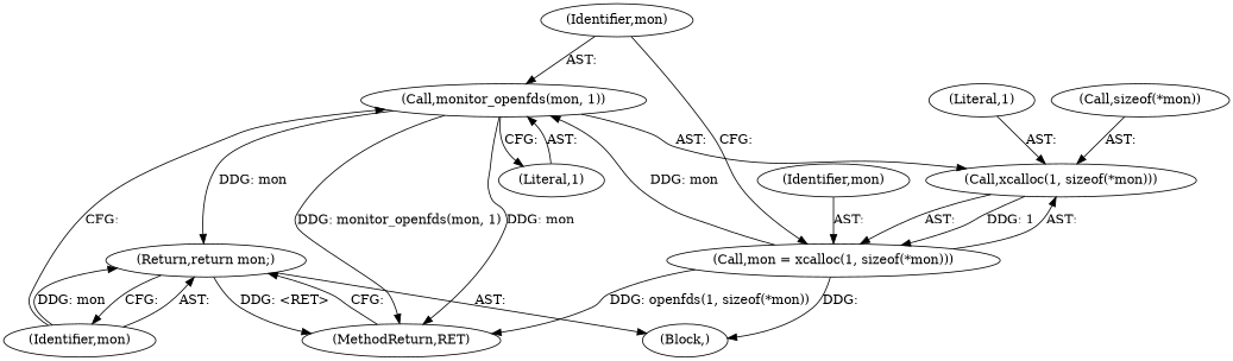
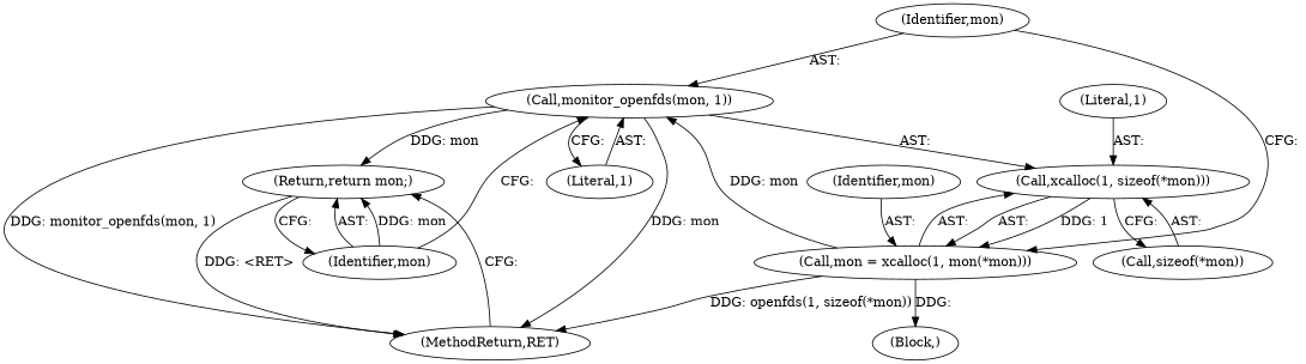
  digraph {
    n1 [label="(Call,monitor_openfds(mon, 1))"]
    n2 [label="(Return,return mon;)"]
    n3 [label="(MethodReturn,RET)"]
    n4 [label="(Literal,1)"]
    n5 [label="(Call,xcalloc(1, sizeof(*mon)))"]
    n6 [label="(Block,)"]
    n7 [label="(Identifier,mon)"]
-   n8 [label="(Call,mon = xcalloc(1, sizeof(*mon)))"]
+   n8 [label="(Call,mon = xcalloc(1, mon(*mon)))"]
    n9 [label="(Call,sizeof(*mon))"]
    n10 [label="(Identifier,mon)"]
    n11 [label="(Identifier,mon)"]
    n12 [label="(Literal,1)"]
    n1 -> n2 [label="DDG: mon"]
    n1 -> n3 [label="DDG: mon"]
    n1 -> n3 [label="DDG: monitor_openfds(mon, 1)"]
    n1 -> n4 [label="CFG: "]
    n1 -> n5 [label="AST: "]
    n2 -> n3 [label="DDG: <RET>"]
-   n2 -> n6 [label="AST: "]
    n2 -> n7 [label="CFG: "]
    n3 -> n2 [label="CFG: "]
    n4 -> n1 [label="AST: "]
    n5 -> n8 [label="AST: "]
    n5 -> n8 [label="DDG: 1"]
+   n5 -> n9 [label="CFG: "]
    n7 -> n1 [label="CFG: "]
    n7 -> n2 [label="AST: "]
    n7 -> n2 [label="DDG: mon"]
    n8 -> n1 [label="DDG: mon"]
    n8 -> n3 [label="DDG: openfds(1, sizeof(*mon))"]
    n8 -> n5 [label="AST: "]
    n8 -> n6 [label="DDG: "]
    n9 -> n5 [label="AST: "]
    n10 -> n1 [label="AST: "]
    n10 -> n8 [label="CFG: "]
    n11 -> n8 [label="AST: "]
    n12 -> n5 [label="AST: "]
  }
